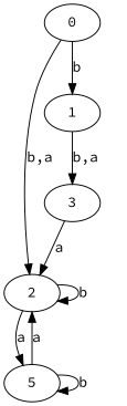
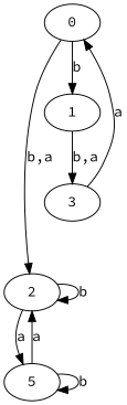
  digraph {
    d2tdocpreamble="\usetikzlibrary{automata}"
    d2tfigpreamble="\tikzstyle{every state}= [ draw=blue!50,very thick,fill=blue!20]  \tikzstyle{auto}= [fill=white]"
    fontname="Source Code Pro"
    ranksep=0.5
    node [fontname="Source Code Pro" style=state]
    edge [fontname="Source Code Pro" lblstyle=auto topath="bend right"]
    n1 [label=0]
    n2 [label=2]
    n3 [label=1 style="state, initial"]
    n4 [label=5]
    n5 [label=3 style="state, accepting"]
    n1 -> n2 [label="b,a"]
    n1 -> n3 [label=b]
    n2 -> n2 [label=b topath="loop above"]
    n2 -> n4 [label=a]
    n3 -> n5 [label="b,a"]
    n4 -> n2 [label=a]
    n4 -> n4 [label=b topath="loop above"]
-   n5 -> n2 [label=a]
+   n5 -> n1 [label=a]
  }
